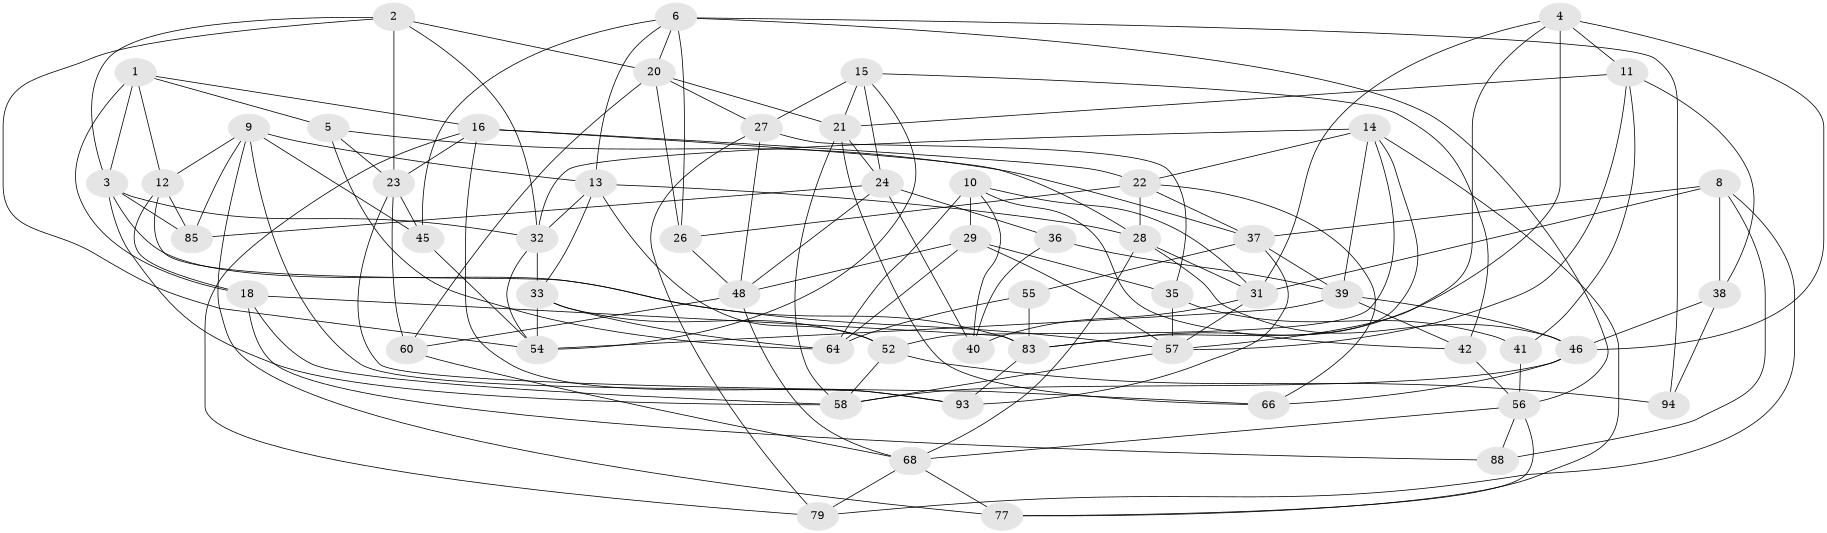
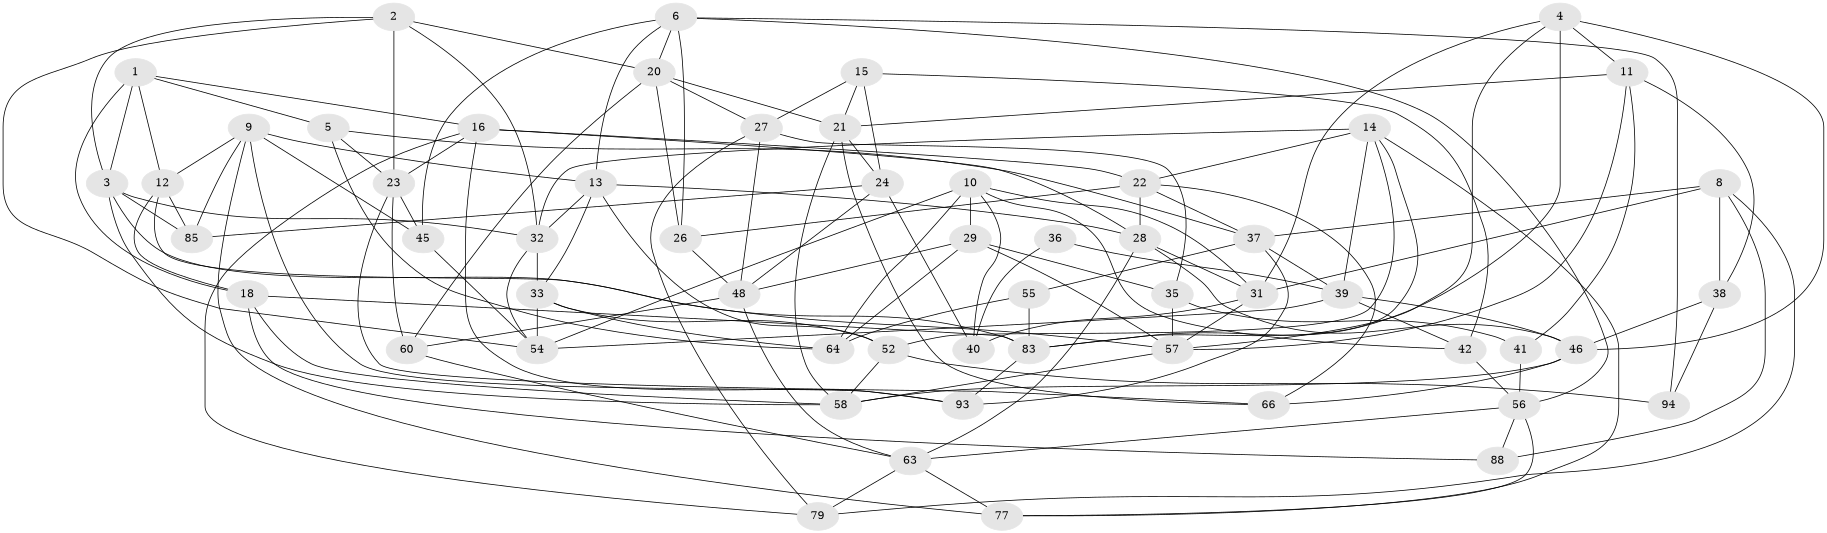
  graph {
    node [color=gray90 style=filled]
    1 [super="+25"]
    3 [super="+17"]
    5
    12 [super="+76"]
    16 [super="+51"]
    18 [super="+89"]
    32 [super="+73"]
    57 [super="+78"]
    58 [super="+59"]
    85
    23 [super="+30"]
    37 [super="+90"]
    64 [super="+87"]
    83 [super="+84"]
    79
    93
    28 [super="+50"]
    22 [super="+34"]
    88
    2 [super="+7"]
    20 [super="+61"]
    54 [super="+91"]
    26
    21 [super="+63"]
    27 [super="+92"]
    60
    45
    66
    33 [super="+65"]
    4 [super="+47"]
    11 [super="+71"]
    31 [super="+43"]
    46 [super="+62"]
    38
    41
    40
    55
    39 [super="+67"]
    6 [super="+80"]
    13 [super="+75"]
    56 [super="+69"]
    94
    52 [super="+81"]
    48 [super="+53"]
    77
-   68 [super="+82"]
+   68 [super="+82" label=63]
    8 [super="+19"]
    9 [super="+44"]
    10 [super="+72"]
    29 [super="+86"]
    42
    35
    24 [super="+74"]
    36
    14 [super="+49"]
    15 [super="+70"]
    1 -- 3
    1 -- 5
    1 -- 12
    1 -- 16
    1 -- 18 [weight=2]
    3 -- 32
    3 -- 57
    3 -- 58
    3 -- 85
    5 -- 23
    5 -- 37
    5 -- 64
    12 -- 18
    12 -- 85
    12 -- 83
    16 -- 23
    16 -- 79
    16 -- 93
    16 -- 28
    16 -- 22
    18 -- 58
    18 -- 83
    18 -- 88
    32 -- 54
    32 -- 33
    57 -- 58
    23 -- 60
    23 -- 45
    23 -- 66
    37 -- 93
    37 -- 55
    37 -- 39
    83 -- 93
    28 -- 31
    28 -- 46
    28 -- 68
    22 -- 37
    22 -- 28
    22 -- 26
    22 -- 66
    2 -- 3
    2 -- 32
    2 -- 23
    2 -- 20
    2 -- 54
    20 -- 26
    20 -- 21
    20 -- 27
    20 -- 60
    26 -- 48
    21 -- 58
    21 -- 66
    21 -- 24
    27 -- 79
    27 -- 48
    27 -- 35
    60 -- 68
    45 -- 54
    33 -- 64 [weight=2]
    33 -- 54
    33 -- 52
    4 -- 57
    4 -- 83
    4 -- 11
    4 -- 31
    4 -- 46
    11 -- 57
    11 -- 21
    11 -- 38
    11 -- 41 [weight=2]
    31 -- 57
    31 -- 40
    46 -- 58
    46 -- 66
    38 -- 46
    38 -- 94
    41 -- 56
    55 -- 64
    55 -- 83
    39 -- 54
    39 -- 46
    39 -- 42
    6 -- 20
    6 -- 26
    6 -- 45
    6 -- 13
    6 -- 56
    6 -- 94
    13 -- 32
    13 -- 28
    13 -- 33
    13 -- 52
    56 -- 88
    56 -- 77
    56 -- 68
    52 -- 58
    52 -- 94 [weight=2]
    48 -- 60
    48 -- 68
    68 -- 79
    68 -- 77
    8 -- 37
    8 -- 79
    8 -- 88 [weight=2]
    8 -- 31
    8 -- 38
    9 -- 12
    9 -- 85
    9 -- 93
    9 -- 45
    9 -- 13
    9 -- 77
    10 -- 64
    10 -- 31
    10 -- 40
    10 -- 29 [weight=2]
    10 -- 42
    29 -- 57
    29 -- 64
    29 -- 48
    29 -- 35
    42 -- 56
    35 -- 57
    35 -- 41
    24 -- 85
    24 -- 40
    24 -- 48
-   24 -- 36
    36 -- 40
    36 -- 39
    14 -- 32
    14 -- 83
    14 -- 22
    14 -- 39
    14 -- 52
    14 -- 77
-   15 -- 54
+   10 -- 54
    15 -- 21
    15 -- 27 [weight=2]
    15 -- 42
    15 -- 24
  }
